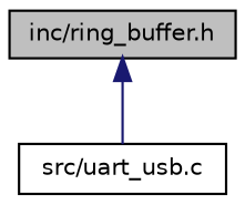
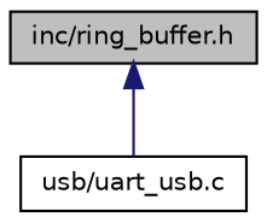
  digraph {
    node [color=black fontname=Helvetica fontsize=10 shape=record style=filled]
    n1 [fillcolor=grey75 fontcolor=black height=0.2 label="inc/ring_buffer.h" width=0.4]
-   n2 [fillcolor=white height=0.2 label="src/uart_usb.c" width=0.4]
+   n2 [fillcolor=white height=0.2 label="usb/uart_usb.c" width=0.4]
    n1 -> n2 [color=midnightblue dir=back fontname=Helvetica fontsize=10 labelfontname=Helvetica labelfontsize=10 style=solid]
  }
